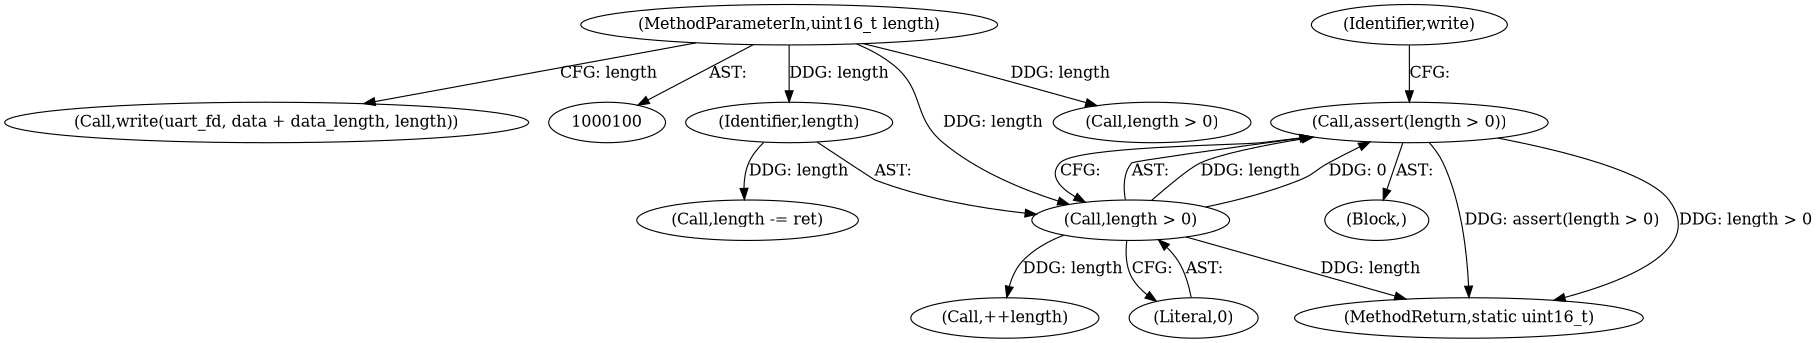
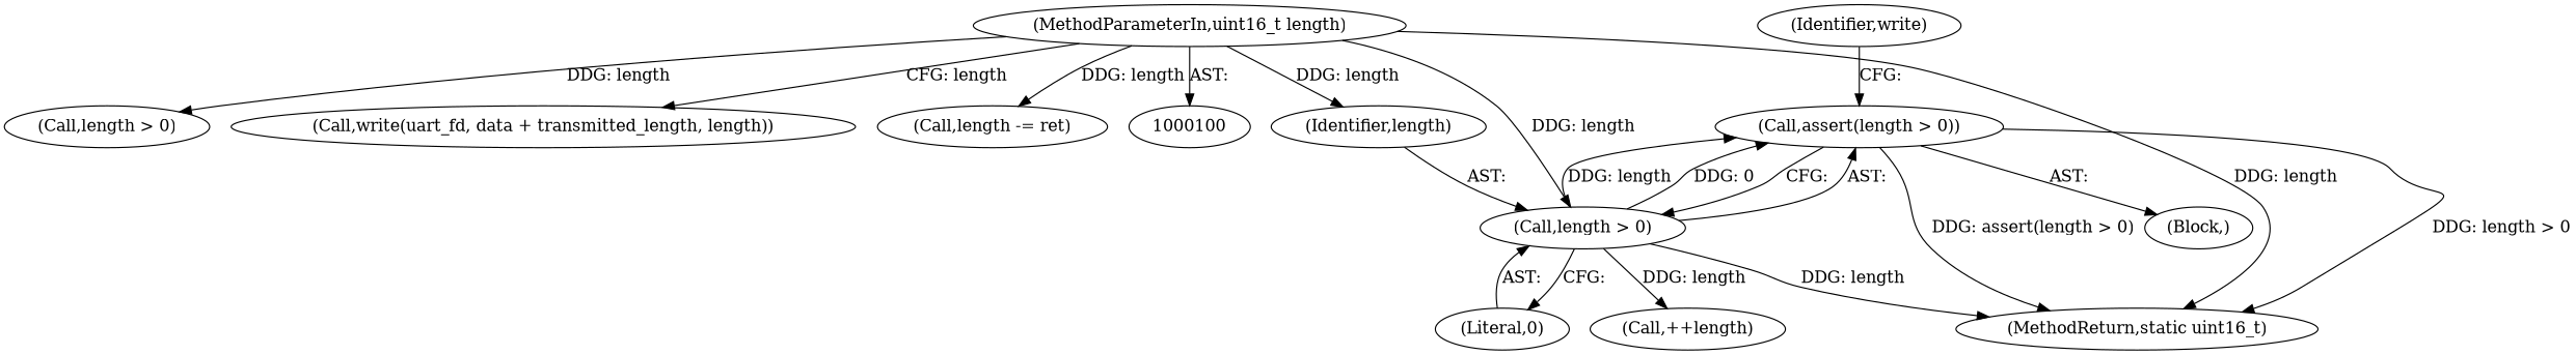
  digraph {
    n1 [label="(Call,assert(length > 0))"]
    n2 [label="(Call,length > 0)"]
    n3 [label="(Block,)"]
    n4 [label="(MethodReturn,static uint16_t)"]
    n5 [label="(Literal,0)"]
    n6 [label="(Call,++length)"]
    n7 [label="(MethodParameterIn,uint16_t length)"]
    n8 [label="(Call,length > 0)"]
-   n9 [label="(Call,write(uart_fd, data + data_length, length))"]
+   n9 [label="(Call,write(uart_fd, data + transmitted_length, length))"]
    n10 [label="(Call,length -= ret)"]
    1000100
    n12 [label="(Identifier,length)"]
    n13 [label="(Identifier,write)"]
    n1 -> n2 [label="CFG: "]
    n1 -> n3 [label="AST: "]
    n1 -> n4 [label="DDG: length > 0"]
    n1 -> n4 [label="DDG: assert(length > 0)"]
    n2 -> n1 [label="AST: "]
    n2 -> n1 [label="DDG: length"]
    n2 -> n1 [label="DDG: 0"]
    n2 -> n4 [label="DDG: length"]
    n2 -> n5 [label="CFG: "]
    n2 -> n6 [label="DDG: length"]
    n5 -> n2 [label="AST: "]
    n7 -> n2 [label="DDG: length"]
+   n7 -> n4 [label="DDG: length"]
    n7 -> n8 [label="DDG: length"]
    n7 -> n9 [label="CFG: length"]
-   n12 -> n10 [label="DDG: length"]
+   n7 -> n10 [label="DDG: length"]
    n7 -> 1000100 [label="AST: "]
    n7 -> n12 [label="DDG: length"]
    n12 -> n2 [label="AST: "]
    n13 -> n1 [label="CFG: "]
  }
